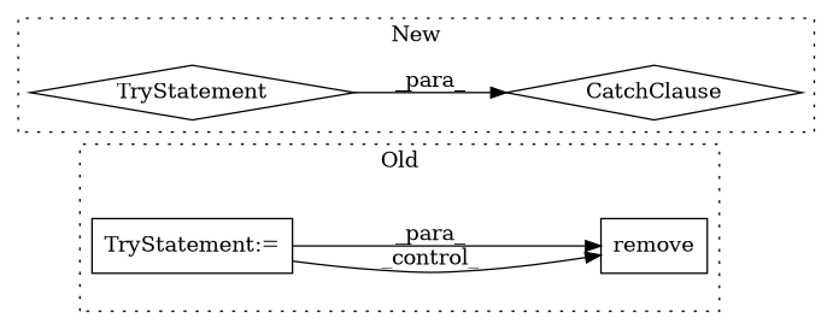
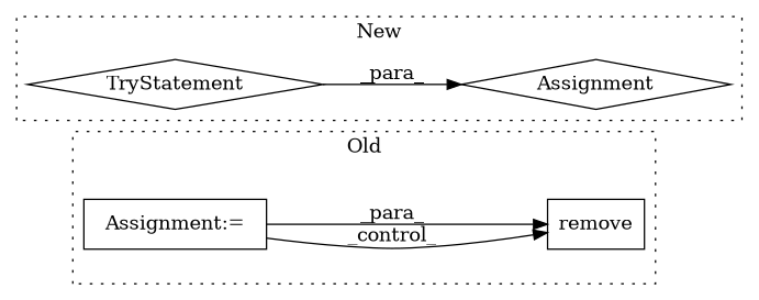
  digraph {
    rankdir=LR
    node [shape=box]
    n1 [a=32 l="7,1" label=remove s="12659,12697"]
-   n2 [a=7 l="57,2" label="TryStatement:=" s="12507,12602"]
-   n3 [a=12 l="13,2" label=CatchClause s="13114,13156" shape=diamond]
+   n2 [a=7 l="57,2" label="Assignment:=" s="12507,12602"]
+   n3 [a=12 l="13,2" label=Assignment s="13114,13156" shape=diamond]
    n4 [a=54 l=4 label=TryStatement s=13050 shape=diamond]
    subgraph cluster_1 {
      label=Old
      style=dotted
      n1
      n2
    }
    subgraph cluster_2 {
      label=New
      style=dotted
      n3
      n4
    }
    n2 -> n1 [label=_control_]
    n2 -> n1 [label=_para_]
    n4 -> n3 [label=_para_]
  }
